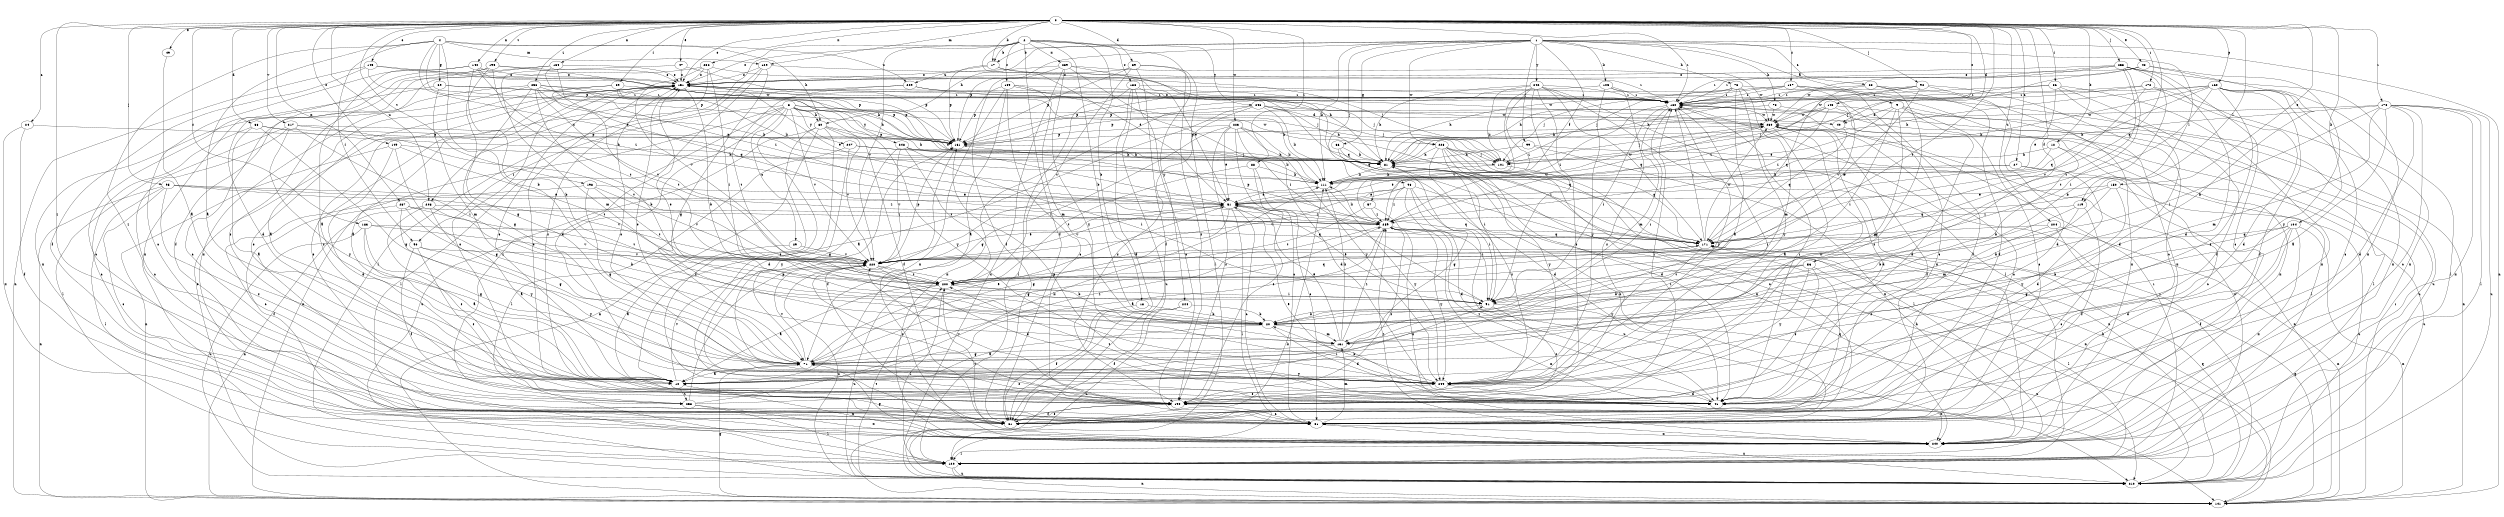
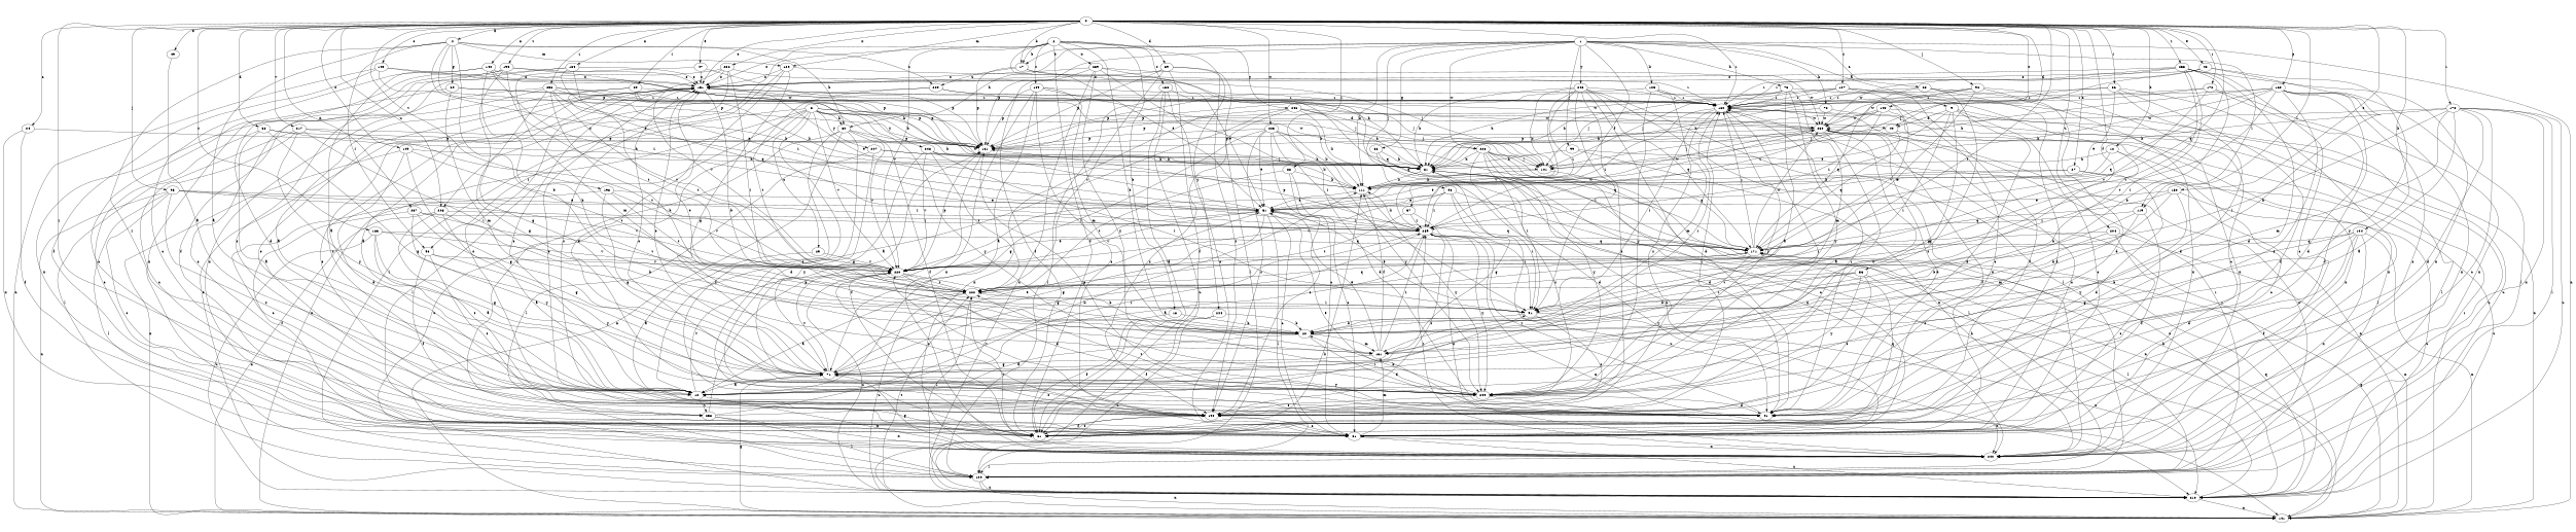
  strict digraph {
    0
    4
    12
    17
    24
    27
    38
    39
    40
    47
    48
    49
    53
    86
    88
    89
    92
    95
    104
    119
    129
    134
    140
    143
    145
    149
    150
    151
    160
    171
    172
    173
    180
    183
    187
    195
    198
    200
    204
    208
    217
    223
    232
    237
    253
    256
    258
    80
    161
    20
    51
    90
    10
    69
    209
    31
    81
    61
    240
    111
    41
    210
    71
    120
    190
    131
    249
    101
    91
    220
    259
    141
    230
    1
    9
    28
    57
    66
    73
    78
    98
    99
    105
    228
    242
    2
    18
    188
    189
    239
    244
    246
    3
    29
    247
    248
+   0 -> 4 [label=a]
    0 -> 12 [label=b]
    0 -> 17 [label=b]
    0 -> 24 [label=c]
    0 -> 27 [label=c]
    0 -> 38 [label=d]
    0 -> 39 [label=d]
    0 -> 40 [label=d]
    0 -> 47 [label=e]
    0 -> 48 [label=e]
    0 -> 49 [label=e]
    0 -> 53 [label=f]
    0 -> 86 [label=i]
    0 -> 88 [label=i]
    0 -> 89 [label=i]
    0 -> 92 [label=j]
    0 -> 95 [label=j]
    0 -> 104 [label=k]
    0 -> 119 [label=l]
    0 -> 129 [label=m]
    0 -> 134 [label=n]
    0 -> 140 [label=n]
    0 -> 143 [label=o]
    0 -> 145 [label=o]
    0 -> 149 [label=o]
    0 -> 150 [label=o]
    0 -> 151 [label=o]
    0 -> 160 [label=p]
    0 -> 171 [label=q]
    0 -> 172 [label=r]
    0 -> 173 [label=r]
    0 -> 180 [label=r]
    0 -> 183 [label=s]
    0 -> 187 [label=s]
    0 -> 195 [label=t]
    0 -> 198 [label=t]
    0 -> 200 [label=t]
    0 -> 204 [label=u]
    0 -> 208 [label=u]
    0 -> 217 [label=v]
    0 -> 223 [label=w]
    0 -> 232 [label=x]
    0 -> 237 [label=x]
-   0 -> 253 [label=j]
+   0 -> 253 [label=z]
    0 -> 256 [label=z]
    0 -> 258 [label=z]
    4 -> 129 [label=m]
    4 -> 258 [label=z]
    4 -> 80 [label=h]
    4 -> 161 [label=p]
    4 -> 20 [label=b]
    4 -> 51 [label=e]
    4 -> 90 [label=i]
    4 -> 10 [label=a]
    4 -> 69 [label=g]
    4 -> 209 [label=u]
    12 -> 20 [label=b]
    12 -> 51 [label=e]
    12 -> 31 [label=c]
    12 -> 81 [label=h]
    17 -> 161 [label=p]
    17 -> 51 [label=e]
    17 -> 209 [label=u]
    17 -> 81 [label=h]
    24 -> 161 [label=p]
    24 -> 61 [label=f]
    24 -> 240 [label=x]
    27 -> 51 [label=e]
    27 -> 111 [label=k]
    27 -> 41 [label=d]
    27 -> 210 [label=u]
    38 -> 161 [label=p]
    38 -> 10 [label=a]
    38 -> 31 [label=c]
    38 -> 81 [label=h]
    38 -> 71 [label=g]
    39 -> 151 [label=o]
    39 -> 200 [label=t]
    39 -> 161 [label=p]
    39 -> 61 [label=f]
    39 -> 120 [label=l]
    39 -> 190 [label=s]
    40 -> 171 [label=q]
+   40 -> 161 [label=p]
    40 -> 120 [label=l]
    47 -> 151 [label=o]
    47 -> 161 [label=p]
    47 -> 131 [label=m]
    48 -> 151 [label=o]
    48 -> 180 [label=r]
    48 -> 20 [label=b]
    48 -> 249 [label=y]
    48 -> 101 [label=j]
    49 -> 10 [label=a]
    53 -> 200 [label=t]
    53 -> 20 [label=b]
    53 -> 120 [label=l]
    53 -> 190 [label=s]
    53 -> 249 [label=y]
    53 -> 91 [label=i]
    86 -> 180 [label=r]
    86 -> 51 [label=e]
    86 -> 81 [label=h]
    86 -> 61 [label=f]
    86 -> 240 [label=x]
    86 -> 41 [label=d]
    88 -> 200 [label=t]
    88 -> 31 [label=c]
    88 -> 111 [label=k]
    88 -> 190 [label=s]
    89 -> 180 [label=r]
    89 -> 200 [label=t]
    89 -> 161 [label=p]
    89 -> 10 [label=a]
    89 -> 111 [label=k]
    92 -> 180 [label=r]
    92 -> 31 [label=c]
    92 -> 81 [label=h]
    92 -> 41 [label=d]
    92 -> 220 [label=v]
    92 -> 259 [label=z]
    95 -> 51 [label=e]
    95 -> 31 [label=c]
    95 -> 120 [label=l]
    95 -> 190 [label=s]
    95 -> 220 [label=v]
    95 -> 259 [label=z]
    95 -> 141 [label=n]
    104 -> 171 [label=q]
    104 -> 20 [label=b]
    104 -> 61 [label=f]
    104 -> 240 [label=x]
    104 -> 41 [label=d]
    104 -> 71 [label=g]
    104 -> 141 [label=n]
    119 -> 20 [label=b]
    119 -> 61 [label=f]
    119 -> 131 [label=m]
    119 -> 259 [label=z]
    129 -> 151 [label=o]
    129 -> 180 [label=r]
    129 -> 41 [label=d]
    129 -> 71 [label=g]
    129 -> 190 [label=s]
    134 -> 151 [label=o]
    134 -> 171 [label=q]
    134 -> 61 [label=f]
    134 -> 190 [label=s]
    134 -> 259 [label=z]
    140 -> 151 [label=o]
    140 -> 161 [label=p]
    140 -> 20 [label=b]
    140 -> 10 [label=a]
    140 -> 31 [label=c]
    140 -> 259 [label=z]
    143 -> 81 [label=h]
    143 -> 240 [label=x]
    143 -> 120 [label=l]
    143 -> 101 [label=j]
    143 -> 259 [label=z]
    143 -> 230 [label=w]
    145 -> 151 [label=o]
    145 -> 161 [label=p]
    145 -> 61 [label=f]
    145 -> 141 [label=n]
    145 -> 230 [label=w]
    149 -> 200 [label=t]
    149 -> 81 [label=h]
    149 -> 41 [label=d]
    149 -> 71 [label=g]
    149 -> 141 [label=n]
    150 -> 171 [label=q]
    150 -> 20 [label=b]
    150 -> 51 [label=e]
    150 -> 210 [label=u]
    150 -> 249 [label=y]
    151 -> 180 [label=r]
    151 -> 20 [label=b]
    151 -> 51 [label=e]
    151 -> 10 [label=a]
    151 -> 230 [label=w]
    160 -> 171 [label=q]
    160 -> 180 [label=r]
    160 -> 200 [label=t]
    160 -> 31 [label=c]
    160 -> 81 [label=h]
    160 -> 61 [label=f]
    160 -> 240 [label=x]
    160 -> 111 [label=k]
    160 -> 120 [label=l]
    160 -> 190 [label=s]
    171 -> 180 [label=r]
    171 -> 249 [label=y]
    171 -> 220 [label=v]
    171 -> 230 [label=w]
    172 -> 180 [label=r]
    172 -> 240 [label=x]
    172 -> 41 [label=d]
    172 -> 220 [label=v]
    172 -> 230 [label=w]
    173 -> 10 [label=a]
    173 -> 31 [label=c]
    173 -> 81 [label=h]
    173 -> 240 [label=x]
    173 -> 41 [label=d]
    173 -> 210 [label=u]
    173 -> 120 [label=l]
    173 -> 131 [label=m]
    173 -> 91 [label=i]
    173 -> 230 [label=w]
-   180 -> 151 [label=o]
    180 -> 131 [label=m]
    180 -> 249 [label=y]
    180 -> 91 [label=i]
    180 -> 259 [label=z]
    180 -> 230 [label=w]
    183 -> 171 [label=q]
    183 -> 10 [label=a]
    183 -> 210 [label=u]
    183 -> 71 [label=g]
    183 -> 220 [label=v]
    187 -> 180 [label=r]
    187 -> 81 [label=h]
    187 -> 240 [label=x]
    187 -> 210 [label=u]
    187 -> 101 [label=j]
    187 -> 220 [label=v]
    195 -> 151 [label=o]
    195 -> 200 [label=t]
    195 -> 81 [label=h]
    195 -> 240 [label=x]
    195 -> 41 [label=d]
    195 -> 71 [label=g]
    198 -> 200 [label=t]
    198 -> 51 [label=e]
    198 -> 31 [label=c]
    198 -> 71 [label=g]
    198 -> 220 [label=v]
    200 -> 171 [label=q]
    200 -> 10 [label=a]
    200 -> 210 [label=u]
    200 -> 120 [label=l]
    200 -> 91 [label=i]
    204 -> 171 [label=q]
    204 -> 31 [label=c]
    204 -> 190 [label=s]
    204 -> 141 [label=n]
    208 -> 20 [label=b]
    208 -> 10 [label=a]
    208 -> 190 [label=s]
    208 -> 259 [label=z]
    208 -> 141 [label=n]
    217 -> 161 [label=p]
    217 -> 31 [label=c]
    217 -> 120 [label=l]
    217 -> 249 [label=y]
    217 -> 91 [label=i]
    217 -> 220 [label=v]
    223 -> 171 [label=q]
    223 -> 161 [label=p]
    223 -> 51 [label=e]
    223 -> 31 [label=c]
    223 -> 111 [label=k]
    223 -> 41 [label=d]
    223 -> 71 [label=g]
    223 -> 190 [label=s]
    223 -> 249 [label=y]
    232 -> 151 [label=o]
    232 -> 240 [label=x]
    232 -> 120 [label=l]
    232 -> 101 [label=j]
    232 -> 91 [label=i]
    232 -> 220 [label=v]
    237 -> 200 [label=t]
    237 -> 61 [label=f]
    237 -> 71 [label=g]
    237 -> 249 [label=y]
    237 -> 259 [label=z]
    253 -> 151 [label=o]
    253 -> 180 [label=r]
    253 -> 200 [label=t]
    253 -> 20 [label=b]
    253 -> 31 [label=c]
    253 -> 240 [label=x]
    253 -> 41 [label=d]
    253 -> 91 [label=i]
    253 -> 230 [label=w]
    256 -> 180 [label=r]
    256 -> 20 [label=b]
    256 -> 31 [label=c]
    256 -> 81 [label=h]
    256 -> 240 [label=x]
    256 -> 111 [label=k]
    256 -> 71 [label=g]
    256 -> 101 [label=j]
    256 -> 220 [label=v]
    258 -> 151 [label=o]
    258 -> 161 [label=p]
    258 -> 240 [label=x]
    258 -> 111 [label=k]
    258 -> 120 [label=l]
    258 -> 91 [label=i]
    80 -> 161 [label=p]
    80 -> 81 [label=h]
    80 -> 61 [label=f]
    80 -> 41 [label=d]
    80 -> 210 [label=u]
    80 -> 220 [label=v]
    80 -> 141 [label=n]
    161 -> 81 [label=h]
    161 -> 61 [label=f]
    20 -> 151 [label=o]
    20 -> 10 [label=a]
    20 -> 41 [label=d]
    20 -> 131 [label=m]
    51 -> 151 [label=o]
    51 -> 171 [label=q]
    51 -> 31 [label=c]
    51 -> 71 [label=g]
    51 -> 120 [label=l]
    51 -> 220 [label=v]
    51 -> 259 [label=z]
    90 -> 61 [label=f]
    90 -> 190 [label=s]
    90 -> 249 [label=y]
    90 -> 220 [label=v]
    10 -> 151 [label=o]
    10 -> 258 [label=z]
    10 -> 240 [label=x]
    10 -> 220 [label=v]
    69 -> 180 [label=r]
    69 -> 161 [label=p]
    69 -> 31 [label=c]
    69 -> 131 [label=m]
    209 -> 180 [label=r]
    209 -> 200 [label=t]
    209 -> 190 [label=s]
    209 -> 101 [label=j]
    31 -> 81 [label=h]
    31 -> 240 [label=x]
    31 -> 210 [label=u]
    31 -> 131 [label=m]
    81 -> 111 [label=k]
    81 -> 71 [label=g]
    61 -> 151 [label=o]
    61 -> 171 [label=q]
    61 -> 190 [label=s]
    240 -> 200 [label=t]
    240 -> 71 [label=g]
    240 -> 120 [label=l]
    240 -> 259 [label=z]
    111 -> 51 [label=e]
    111 -> 249 [label=y]
    111 -> 230 [label=w]
    41 -> 151 [label=o]
    41 -> 180 [label=r]
    41 -> 200 [label=t]
    41 -> 161 [label=p]
    41 -> 51 [label=e]
    41 -> 259 [label=z]
    210 -> 151 [label=o]
    210 -> 171 [label=q]
    210 -> 180 [label=r]
    210 -> 200 [label=t]
    210 -> 81 [label=h]
+   210 -> 141 [label=n]
    71 -> 151 [label=o]
    71 -> 51 [label=e]
    71 -> 10 [label=a]
    71 -> 190 [label=s]
    71 -> 249 [label=y]
    71 -> 220 [label=v]
    71 -> 259 [label=z]
    120 -> 180 [label=r]
    120 -> 210 [label=u]
    120 -> 141 [label=n]
    120 -> 230 [label=w]
    190 -> 151 [label=o]
    190 -> 180 [label=r]
    190 -> 31 [label=c]
    190 -> 61 [label=f]
    190 -> 220 [label=v]
    131 -> 180 [label=r]
    131 -> 51 [label=e]
-   131 -> 111 [label=k]
+   131 -> 111 [label=f]
    131 -> 71 [label=g]
    131 -> 259 [label=z]
    249 -> 151 [label=o]
    249 -> 180 [label=r]
    249 -> 20 [label=b]
    249 -> 240 [label=x]
    249 -> 41 [label=d]
    249 -> 190 [label=s]
    249 -> 230 [label=w]
    101 -> 111 [label=k]
    101 -> 210 [label=u]
    91 -> 20 [label=b]
    91 -> 51 [label=e]
    91 -> 210 [label=u]
    91 -> 190 [label=s]
    220 -> 200 [label=t]
    220 -> 161 [label=p]
    220 -> 20 [label=b]
    220 -> 51 [label=e]
    220 -> 41 [label=d]
    220 -> 210 [label=u]
    220 -> 190 [label=s]
    259 -> 171 [label=q]
    259 -> 161 [label=p]
    259 -> 10 [label=a]
    259 -> 240 [label=x]
    259 -> 111 [label=k]
    259 -> 71 [label=g]
    259 -> 190 [label=s]
    259 -> 249 [label=y]
    259 -> 141 [label=n]
    259 -> 230 [label=w]
    141 -> 171 [label=q]
    141 -> 180 [label=r]
    141 -> 81 [label=h]
    141 -> 111 [label=k]
    141 -> 71 [label=g]
    230 -> 161 [label=p]
    230 -> 10 [label=a]
    230 -> 31 [label=c]
    230 -> 61 [label=f]
    230 -> 41 [label=d]
    230 -> 101 [label=j]
    1 -> 17 [label=b]
    1 -> 119 [label=l]
    1 -> 80 [label=h]
    1 -> 161 [label=p]
    1 -> 111 [label=k]
    1 -> 141 [label=n]
    1 -> 9 [label=a]
    1 -> 28 [label=c]
    1 -> 57 [label=f]
    1 -> 66 [label=g]
    1 -> 73 [label=h]
    1 -> 78 [label=h]
    1 -> 98 [label=j]
    1 -> 99 [label=j]
    1 -> 105 [label=k]
    1 -> 228 [label=w]
    1 -> 242 [label=y]
    9 -> 40 [label=d]
    9 -> 51 [label=e]
    9 -> 31 [label=c]
    9 -> 41 [label=d]
    9 -> 71 [label=g]
    9 -> 91 [label=i]
    9 -> 141 [label=n]
    28 -> 171 [label=q]
    28 -> 180 [label=r]
    28 -> 61 [label=f]
    28 -> 240 [label=x]
    28 -> 190 [label=s]
    57 -> 200 [label=t]
    57 -> 91 [label=i]
    57 -> 259 [label=z]
    66 -> 81 [label=h]
    66 -> 240 [label=x]
    66 -> 41 [label=d]
    73 -> 180 [label=r]
    73 -> 161 [label=p]
    73 -> 10 [label=a]
    73 -> 61 [label=f]
    73 -> 131 [label=m]
    73 -> 249 [label=y]
    73 -> 101 [label=j]
    78 -> 161 [label=p]
    78 -> 210 [label=u]
    78 -> 230 [label=w]
    98 -> 51 [label=e]
-   98 -> 41 [label=d]
+   242 -> 41 [label=d]
    98 -> 210 [label=u]
    98 -> 91 [label=i]
    98 -> 220 [label=v]
    98 -> 259 [label=z]
    98 -> 141 [label=n]
    99 -> 81 [label=h]
    99 -> 240 [label=x]
    99 -> 141 [label=n]
    105 -> 180 [label=r]
    105 -> 161 [label=p]
    105 -> 31 [label=c]
    105 -> 190 [label=s]
    105 -> 249 [label=y]
    228 -> 171 [label=q]
    228 -> 31 [label=c]
    228 -> 81 [label=h]
    228 -> 41 [label=d]
    228 -> 120 [label=l]
    228 -> 190 [label=s]
    228 -> 249 [label=y]
    228 -> 101 [label=j]
    228 -> 91 [label=i]
    242 -> 171 [label=q]
    242 -> 180 [label=r]
    242 -> 81 [label=h]
    242 -> 240 [label=x]
    242 -> 111 [label=k]
    242 -> 120 [label=l]
    242 -> 190 [label=s]
    242 -> 91 [label=i]
    242 -> 220 [label=v]
    242 -> 259 [label=z]
    2 -> 17 [label=b]
    2 -> 151 [label=o]
    2 -> 208 [label=u]
    2 -> 20 [label=b]
    2 -> 51 [label=e]
    2 -> 61 [label=f]
    2 -> 220 [label=v]
    2 -> 18 [label=b]
    2 -> 188 [label=s]
    2 -> 189 [label=s]
    2 -> 239 [label=x]
    2 -> 244 [label=y]
    2 -> 246 [label=y]
    18 -> 20 [label=b]
    18 -> 61 [label=f]
    188 -> 171 [label=q]
-   188 -> 180 [label=r]
    188 -> 31 [label=c]
    188 -> 61 [label=f]
    188 -> 210 [label=u]
    188 -> 120 [label=l]
    189 -> 180 [label=r]
    189 -> 161 [label=p]
    189 -> 10 [label=a]
    189 -> 31 [label=c]
    189 -> 240 [label=x]
    189 -> 111 [label=k]
    189 -> 131 [label=m]
    239 -> 151 [label=o]
    239 -> 171 [label=q]
    239 -> 61 [label=f]
    239 -> 210 [label=u]
    239 -> 249 [label=y]
    239 -> 91 [label=i]
    239 -> 230 [label=w]
    244 -> 20 [label=b]
    244 -> 61 [label=f]
    244 -> 210 [label=u]
    246 -> 10 [label=a]
    246 -> 81 [label=h]
    246 -> 240 [label=x]
    246 -> 111 [label=k]
    246 -> 190 [label=s]
    246 -> 101 [label=j]
    246 -> 230 [label=w]
    3 -> 40 [label=d]
    3 -> 258 [label=z]
    3 -> 80 [label=h]
    3 -> 90 [label=i]
    3 -> 61 [label=f]
    3 -> 120 [label=l]
    3 -> 190 [label=s]
    3 -> 249 [label=y]
    3 -> 220 [label=v]
    3 -> 141 [label=n]
    3 -> 228 [label=w]
    3 -> 29 [label=c]
    3 -> 247 [label=y]
    3 -> 248 [label=y]
    29 -> 10 [label=a]
    29 -> 220 [label=v]
    247 -> 81 [label=h]
    247 -> 111 [label=k]
    247 -> 120 [label=l]
    247 -> 249 [label=y]
    248 -> 200 [label=t]
    248 -> 81 [label=h]
    248 -> 71 [label=g]
    248 -> 101 [label=j]
    248 -> 91 [label=i]
    248 -> 220 [label=v]
  }
